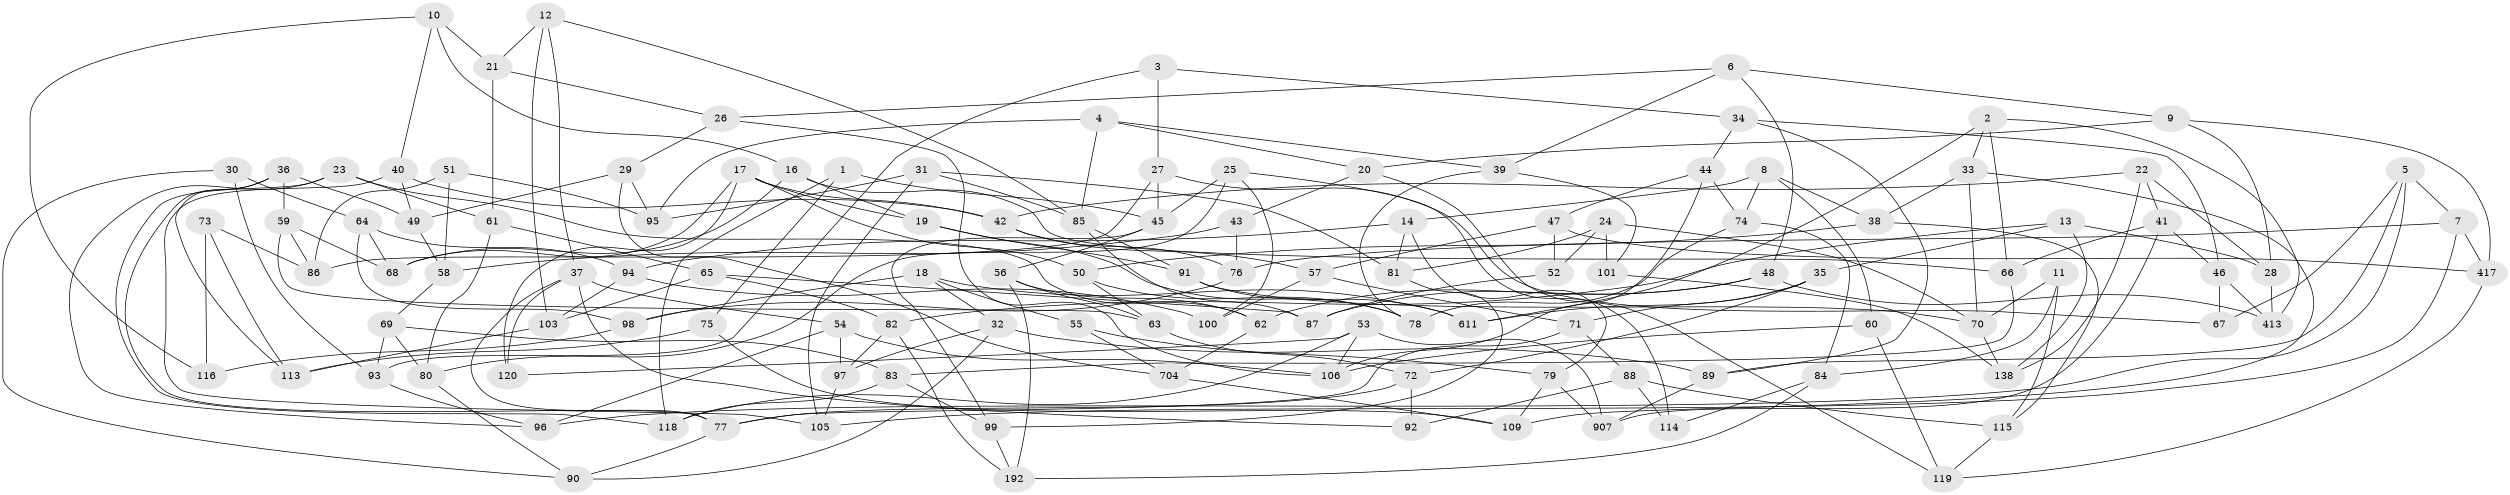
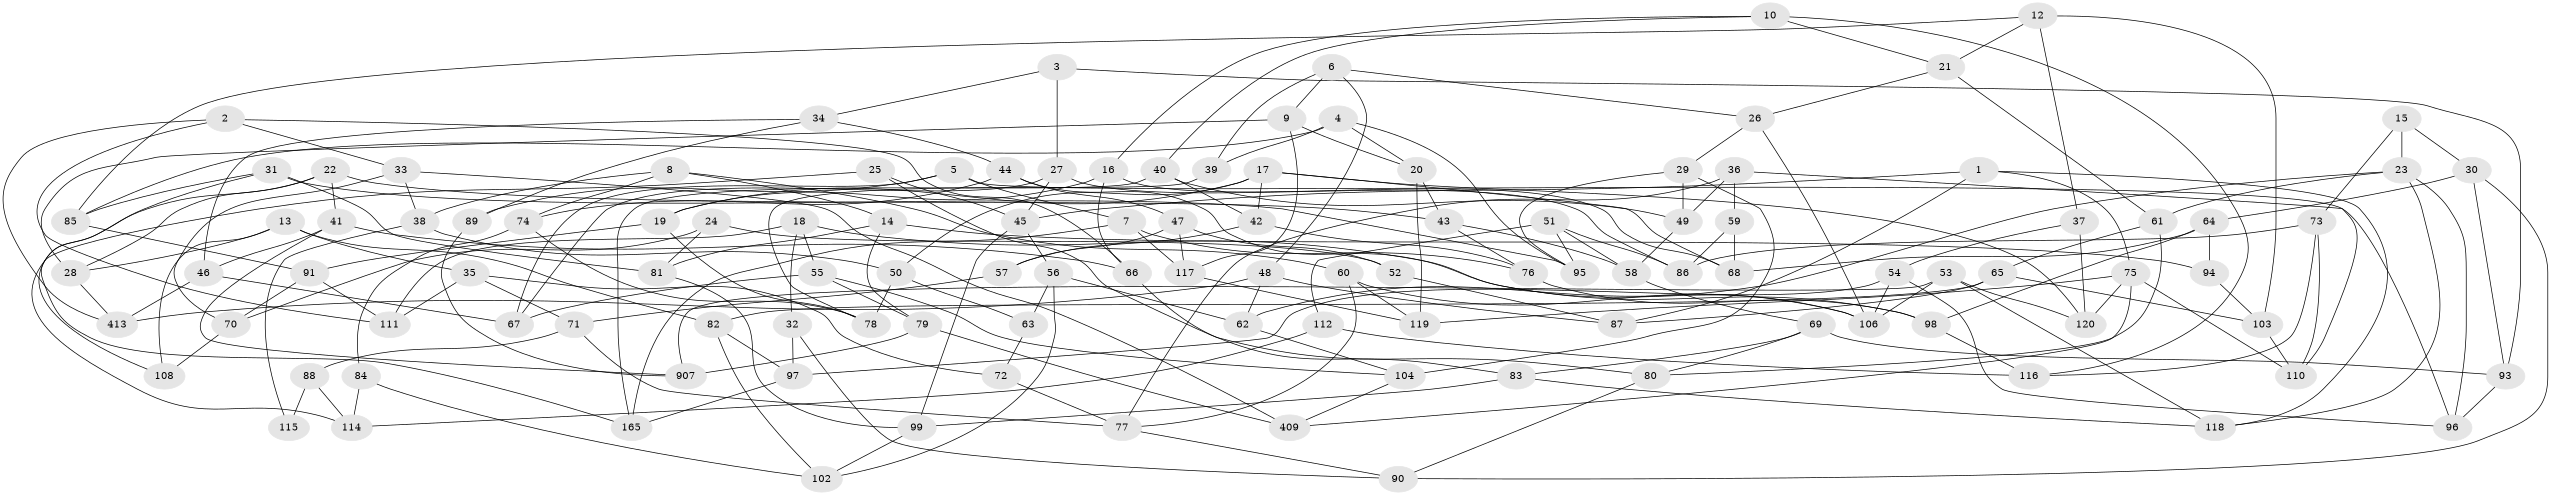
  graph {
    node [color=gray90 style=filled]
    1
    45
    75
    87
    118
    56
    99
    120
-   109
-   110 [label=113]
+   109 [label=409]
+   110
    2
    33
    66
-   111 [label=611]
+   111
    n15 [label=413]
    38
    70
    83
    3
    27
    34
    93
    67
    86
    89
    44
    46
    50
    78
    63
    96
    4
    20
    39
    85
    95
    43
    119
-   101
    91
    5
    7
    76
-   105
-   117 [label=417]
+   105 [label=165]
+   117
    n46 [label=907]
    6
    9
    26
    48
    28
    29
    106
    62
    98
    8
    14
    60
    74
    79
    81
    94
    115
    77
    84
    10
    16
    21
    40
    116
    19
    68
    61
    42
    49
-   11
-   108 [label=138]
+   108
    114
-   102 [label=192]
+   102
    12
    37
    103
-   92
    54
    13
    35
    82
    71
    72
    97
-   100
+   15
    23
    30
    73
    64
    90
-   104 [label=704]
+   104
    17
    57
    18
    32
    55
    58
    80
    65
    22
    41
    24
    52
    25
    31
    47
    88
    36
    59
    69
    51
+   112
    53
    1 -- 45
    1 -- 75
-   85 -- 87
+   1 -- 87
    1 -- 118
    45 -- 56
    45 -- 99
+   75 -- 120
    75 -- 109
    75 -- 110
    56 -- 63
    56 -- 62
    56 -- 102
    99 -- 102
    2 -- 33
    2 -- 66
    2 -- 111
    2 -- n15
    33 -- 109
    33 -- 38
    33 -- 70
    66 -- 83
    38 -- 50
    38 -- 115
    70 -- 108
    83 -- 118
    83 -- 99
    3 -- 27
    3 -- 34
    3 -- 93
    27 -- 45
    27 -- 67
    27 -- 86
    34 -- 89
    34 -- 44
    34 -- 46
    93 -- 96
    89 -- n46
    44 -- 106
    44 -- 74
    44 -- 47
    46 -- n15
    46 -- 67
    50 -- 78
    50 -- 63
    63 -- 72
    4 -- 20
    4 -- 39
    4 -- 85
    4 -- 95
    20 -- 43
    20 -- 119
    39 -- 78
-   39 -- 101
    85 -- 91
    43 -- 76
    43 -- 58
-   101 -- 108
    91 -- 111
    91 -- 70
    5 -- 67
    5 -- 89
    5 -- 96
    5 -- 7
    7 -- 76
    7 -- 105
    7 -- 117
    76 -- 98
    117 -- 119
    6 -- 39
    6 -- 9
    6 -- 26
    6 -- 48
    9 -- 20
    9 -- 117
    9 -- 28
    26 -- 29
    26 -- 106
    48 -- 87
    48 -- n15
    48 -- 62
    28 -- n15
    29 -- 95
    29 -- 49
    29 -- 104
    62 -- 104
    98 -- 116
    8 -- 38
    8 -- 14
    8 -- 60
    8 -- 74
    14 -- 79
    14 -- 81
    14 -- 94
    60 -- 119
    60 -- 106
-   37 -- 77
+   60 -- 77
    74 -- 78
    74 -- 84
    79 -- 109
    79 -- n46
    81 -- 99
    94 -- 103
-   94 -- 100
-   115 -- 119
+   75 -- 119
    77 -- 90
    84 -- 114
    84 -- 102
    10 -- 16
    10 -- 21
    10 -- 40
    10 -- 116
    16 -- 66
    16 -- 19
    16 -- 68
    21 -- 26
    21 -- 61
    40 -- 105
    40 -- 42
    40 -- 49
    19 -- 78
    19 -- 91
    61 -- 80
    61 -- 65
    42 -- 76
    42 -- 57
    49 -- 58
-   11 -- 70
-   11 -- 115
-   11 -- 84
    12 -- 85
    12 -- 21
    12 -- 37
    12 -- 103
    37 -- 120
-   37 -- 92
    37 -- 54
    103 -- 110
    54 -- 96
    54 -- 106
    54 -- 97
    13 -- 28
    13 -- 108
    13 -- 35
    13 -- 82
    35 -- 111
    35 -- 71
    35 -- 72
    82 -- 102
    82 -- 97
    71 -- 77
    71 -- 88
    72 -- 77
-   72 -- 92
    97 -- 105
+   15 -- 23
+   15 -- 30
+   15 -- 73
    23 -- 118
    23 -- 96
    23 -- 62
    23 -- 61
    30 -- 93
    30 -- 64
    30 -- 90
    73 -- 110
    73 -- 86
    73 -- 116
    64 -- 98
    64 -- 94
    64 -- 68
    104 -- 109
    17 -- 120
    17 -- 50
    17 -- 19
    17 -- 68
    17 -- 42
    57 -- 71
-   57 -- 100
    18 -- 111
    18 -- 98
    18 -- 32
    18 -- 55
-   32 -- 89
    32 -- 97
    32 -- 90
+   55 -- 67
    55 -- 79
    55 -- 104
    58 -- 69
    80 -- 90
    65 -- 87
    65 -- 103
    65 -- 82
-   22 -- 42
+   22 -- 43
    22 -- 28
    22 -- 108
    22 -- 41
    41 -- 66
    41 -- 46
    41 -- n46
    24 -- 70
-   24 -- 101
    24 -- 81
    24 -- 52
    52 -- 87
    25 -- 45
    25 -- 114
-   25 -- 100
    25 -- 80
    31 -- 85
    31 -- 95
    31 -- 105
    31 -- 81
    47 -- 117
    47 -- 57
    47 -- 52
    88 -- 115
    88 -- 114
-   88 -- 92
    36 -- 110
    36 -- 77
    36 -- 49
    36 -- 59
    59 -- 86
-   59 -- 63
    59 -- 68
    69 -- 83
    69 -- 93
    69 -- 80
    51 -- 86
    51 -- 95
    51 -- 58
+   51 -- 112
+   112 -- 116
+   112 -- 114
    53 -- 118
    53 -- 120
    53 -- n46
    53 -- 106
  }
